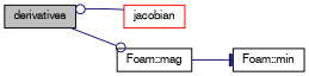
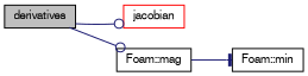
  digraph {
    rankdir=LR
    node [color=black fontname=FreeSans fontsize=10 shape=record]
    edge [arrowhead=odot color=midnightblue fontname=FreeSans fontsize=10 labelfontname=FreeSans labelfontsize=10 style=solid]
    n1 [fillcolor=grey75 fontcolor=black height=0.2 label=derivatives style=filled width=0.4]
    n2 [color=red height=0.2 label=jacobian width=0.4]
    n3 [height=0.2 label="Foam::mag" width=0.4]
    n4 [height=0.2 label="Foam::min" width=0.4]
-   n2 -> n1
+   n1 -> n2
    n1 -> n3
    n3 -> n4 [arrowhead=tee]
  }
